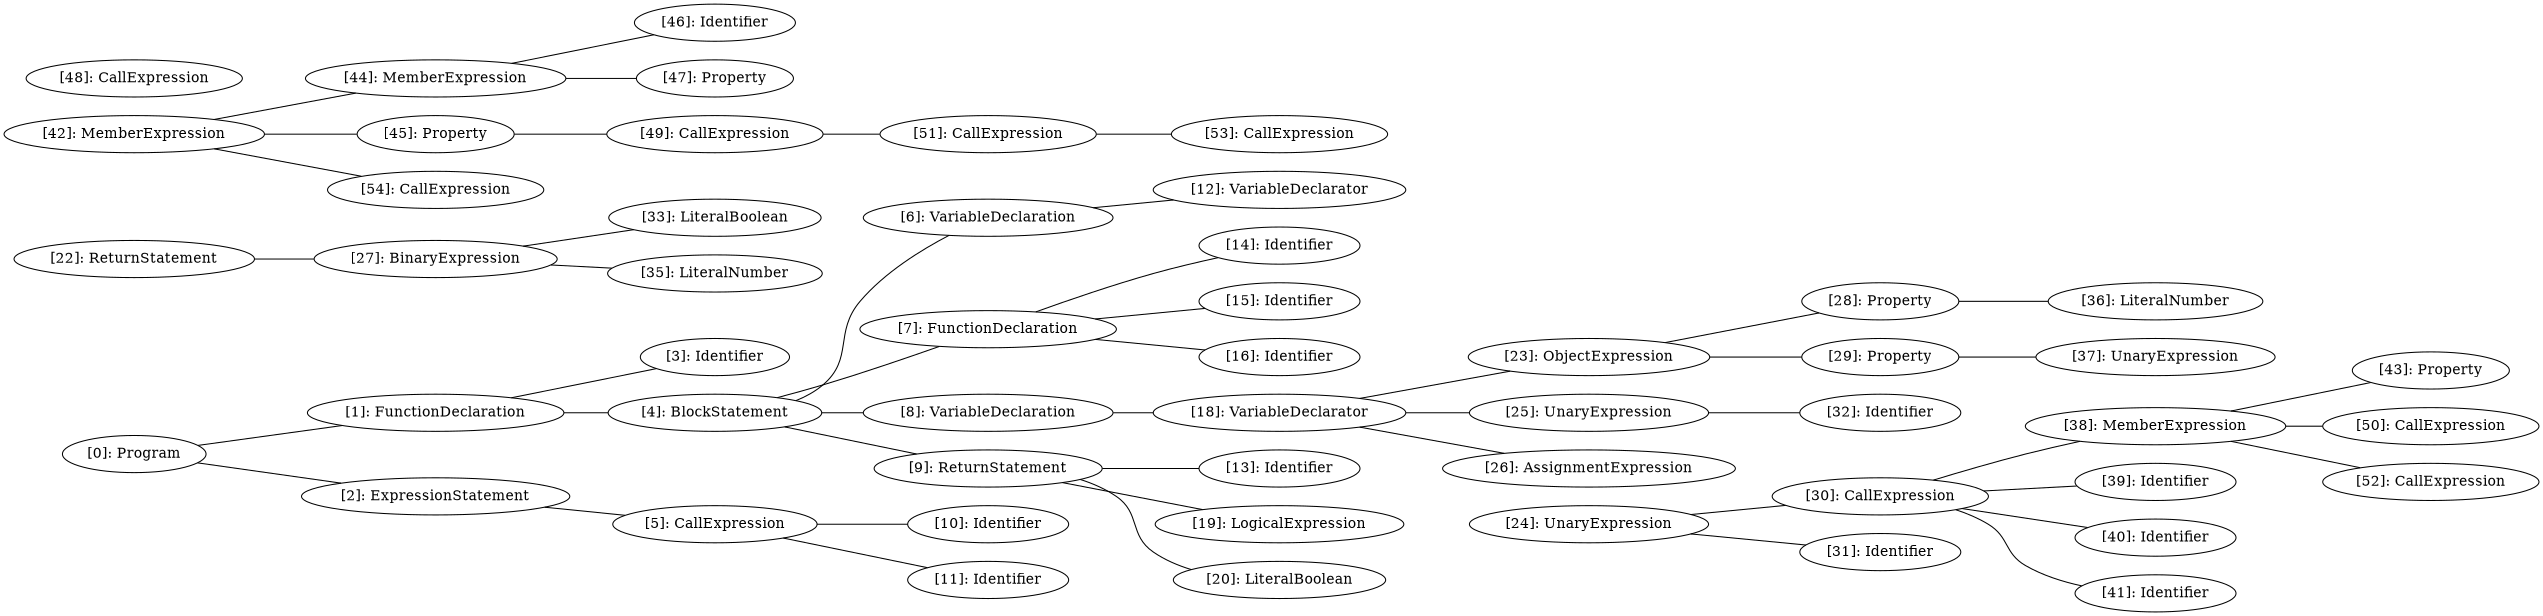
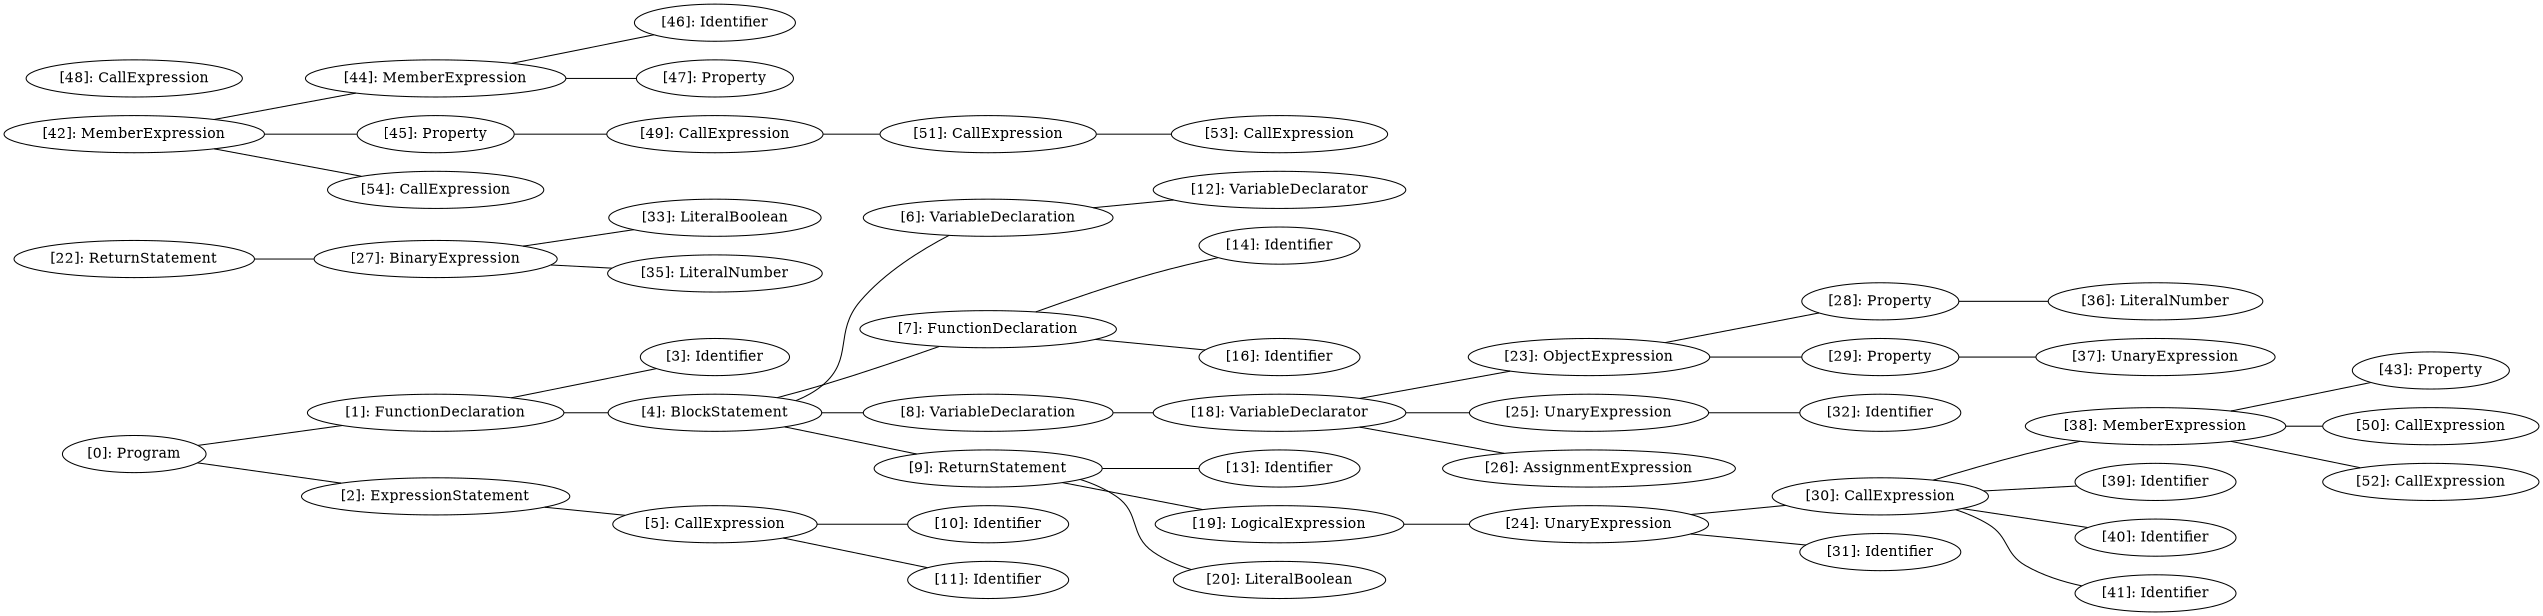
  graph {
    rankdir=LR
    n1 [label="[0]: Program"]
    n2 [label="[1]: FunctionDeclaration"]
    n3 [label="[2]: ExpressionStatement"]
    n4 [label="[3]: Identifier"]
    n5 [label="[4]: BlockStatement"]
    n6 [label="[5]: CallExpression"]
    n7 [label="[6]: VariableDeclaration"]
    n8 [label="[7]: FunctionDeclaration"]
    n9 [label="[8]: VariableDeclaration"]
    n10 [label="[9]: ReturnStatement"]
    n11 [label="[10]: Identifier"]
    n12 [label="[11]: Identifier"]
    n13 [label="[12]: VariableDeclarator"]
    n14 [label="[14]: Identifier"]
-   n15 [label="[15]: Identifier"]
    n16 [label="[16]: Identifier"]
    n17 [label="[18]: VariableDeclarator"]
    n18 [label="[13]: Identifier"]
    n19 [label="[19]: LogicalExpression"]
    n20 [label="[20]: LiteralBoolean"]
    n21 [label="[23]: ObjectExpression"]
    n22 [label="[25]: UnaryExpression"]
    n23 [label="[26]: AssignmentExpression"]
    n24 [label="[24]: UnaryExpression"]
    n25 [label="[22]: ReturnStatement"]
    n26 [label="[27]: BinaryExpression"]
    n27 [label="[28]: Property"]
    n28 [label="[29]: Property"]
    n29 [label="[32]: Identifier"]
    n30 [label="[30]: CallExpression"]
    n31 [label="[31]: Identifier"]
    n32 [label="[33]: LiteralBoolean"]
    n33 [label="[35]: LiteralNumber"]
    n34 [label="[36]: LiteralNumber"]
    n35 [label="[37]: UnaryExpression"]
    n36 [label="[38]: MemberExpression"]
    n37 [label="[39]: Identifier"]
    n38 [label="[40]: Identifier"]
    n39 [label="[41]: Identifier"]
    n40 [label="[43]: Property"]
    n41 [label="[50]: CallExpression"]
    n42 [label="[52]: CallExpression"]
    n43 [label="[42]: MemberExpression"]
    n44 [label="[44]: MemberExpression"]
    n45 [label="[45]: Property"]
    n46 [label="[54]: CallExpression"]
    n47 [label="[46]: Identifier"]
    n48 [label="[47]: Property"]
    n49 [label="[49]: CallExpression"]
    n50 [label="[51]: CallExpression"]
    n51 [label="[48]: CallExpression"]
    n52 [label="[53]: CallExpression"]
    n1 -- n2
    n1 -- n3
    n2 -- n4
    n2 -- n5
    n3 -- n6
    n5 -- n7
    n5 -- n8
    n5 -- n9
    n5 -- n10
    n6 -- n11
    n6 -- n12
    n7 -- n13
    n8 -- n14
-   n8 -- n15
    n8 -- n16
    n9 -- n17
    n10 -- n18
    n10 -- n19
    n10 -- n20
    n17 -- n21
    n17 -- n22
    n17 -- n23
+   n19 -- n24
    n21 -- n27
    n21 -- n28
    n22 -- n29
    n24 -- n30
    n24 -- n31
    n25 -- n26
    n26 -- n32
    n26 -- n33
    n27 -- n34
    n28 -- n35
    n30 -- n36
    n30 -- n37
    n30 -- n38
    n30 -- n39
    n36 -- n40
    n36 -- n41
    n36 -- n42
    n43 -- n44
    n43 -- n45
    n43 -- n46
    n44 -- n47
    n44 -- n48
    n45 -- n49
    n49 -- n50
    n50 -- n52
  }
